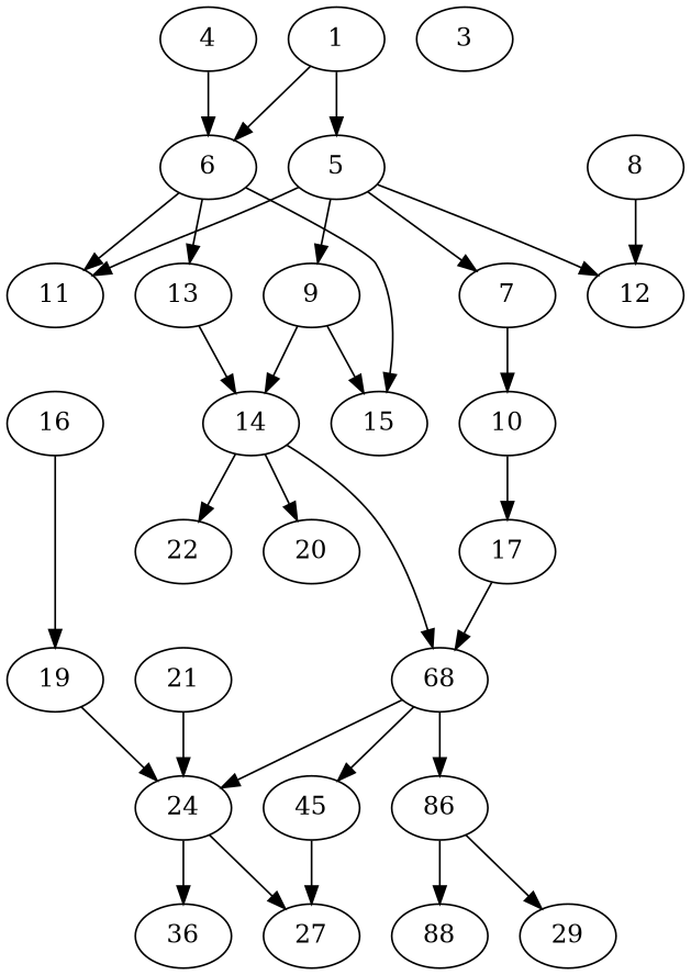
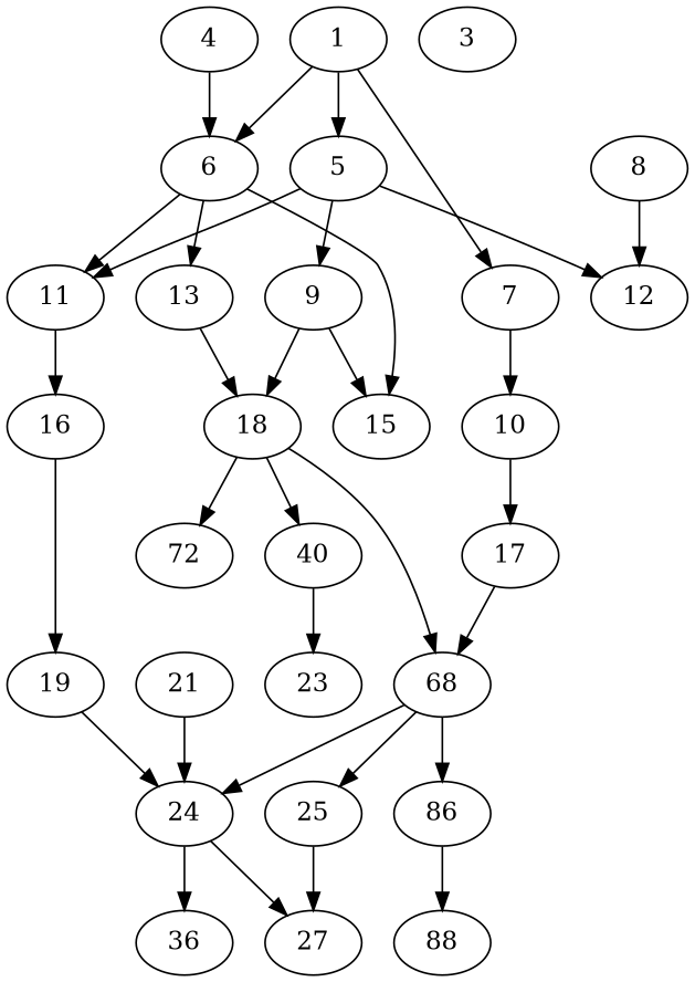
  digraph {
    node [alpha=0.06]
    1 [alpha=0.09 expect_size=13436928]
    5 [alpha=0.11 expect_size=37858304]
    6 [expect_size=19916800]
    7 [alpha=0.11 expect_size=21022720]
    9 [alpha=0.17 expect_size=32959488]
    11 [alpha=0.03 expect_size=47186944]
    12 [alpha=0.04 expect_size=21962752]
    13 [alpha=0.02 expect_size=34790400]
    15 [alpha=0.00 expect_size=5472256]
    10 [expect_size=40003584]
-   14 [alpha=0.13 expect_size=6848512]
+   14 [alpha=0.13 expect_size=6848512 label=18]
    16 [alpha=0.16 expect_size=30679040]
    17 [alpha=0.10 expect_size=44675072]
    8 [alpha=0.20 expect_size=25351168]
    3 [alpha=0.08 expect_size=42630144]
    4 [alpha=0.19 expect_size=5899264]
    n17 [alpha=0.18 expect_size=24340480 label=68]
-   20 [alpha=0.08 expect_size=17874944]
-   22 [alpha=0.08 expect_size=38845440]
+   20 [alpha=0.08 expect_size=17874944 label=40]
+   22 [alpha=0.08 expect_size=38845440 label=72]
    19 [alpha=0.14 expect_size=23841792]
    24 [alpha=0.04 expect_size=7556096]
-   25 [alpha=0.16 expect_size=37757952 label=45]
+   25 [alpha=0.16 expect_size=37757952]
    n23 [alpha=0.15 expect_size=38044672 label=86]
+   23 [expect_size=48909312]
    21 [expect_size=31810560]
    27 [alpha=0.20 expect_size=27888640]
    n27 [alpha=0.18 expect_size=31676416 label=36]
    n28 [alpha=0.13 expect_size=51158016 label=88]
-   29 [alpha=0.18 expect_size=46321664]
    1 -> 5
    1 -> 6
-   5 -> 7
+   1 -> 7
    5 -> 9
    5 -> 11
    5 -> 12
    6 -> 11
    6 -> 13
    6 -> 15
    7 -> 10
    9 -> 15
    9 -> 14
+   11 -> 16
    13 -> 14
    10 -> 17
    14 -> n17
    14 -> 20
    14 -> 22
    16 -> 19
    17 -> n17
    8 -> 12
    4 -> 6
    n17 -> 24
    n17 -> 25
    n17 -> n23
+   20 -> 23
    19 -> 24
    24 -> 27
    24 -> n27
    25 -> 27
    n23 -> n28
-   n23 -> 29
    21 -> 24
  }
